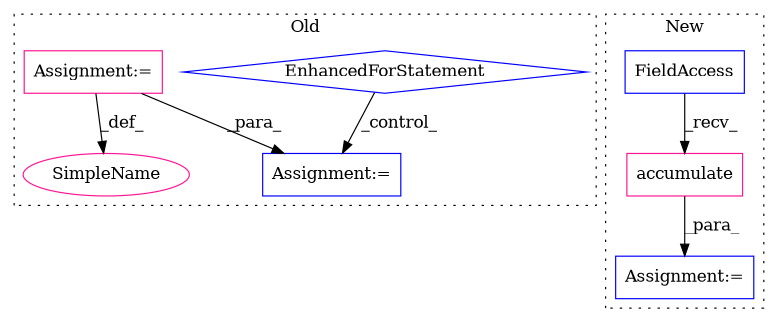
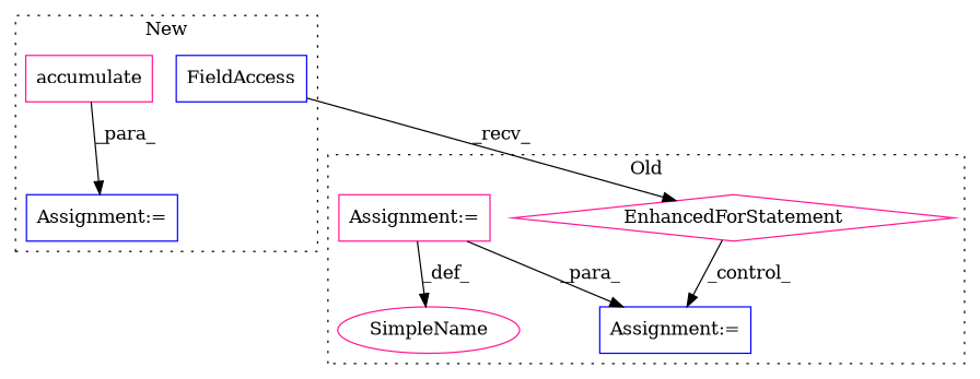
  digraph {
    node [a=7 color=blue l=1 s="5277,5377" shape=box]
-   n1 [a=70 l="57,2" label=EnhancedForStatement shape=diamond]
+   n1 [a=70 color=deeppink l="57,2" label=EnhancedForStatement shape=diamond]
    n2 [a=42 color=deeppink label=SimpleName s=5338 shape=ellipse]
    n3 [label="Assignment:=" s=5402]
    n4 [color=deeppink l="57,2" label="Assignment:="]
    n5 [a=32 color=deeppink l="11,1" label=accumulate s="5280,5315"]
    n6 [a=22 l=13 label=FieldAccess s=5266]
    n7 [label="Assignment:=" s=5265]
    subgraph cluster_1 {
      label=Old
      style=dotted
      n1
      n2
      n3
      n4
    }
    subgraph cluster_2 {
      label=New
      style=dotted
      n5
      n6
      n7
    }
    n1 -> n3 [label=_control_]
    n4 -> n2 [label=_def_]
    n4 -> n3 [label=_para_]
    n5 -> n7 [label=_para_]
-   n6 -> n5 [label=_recv_]
+   n6 -> n1 [label=_recv_]
  }
